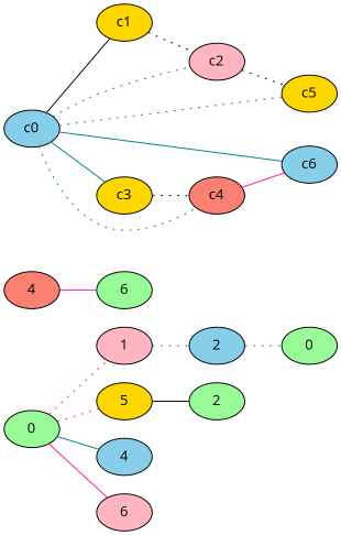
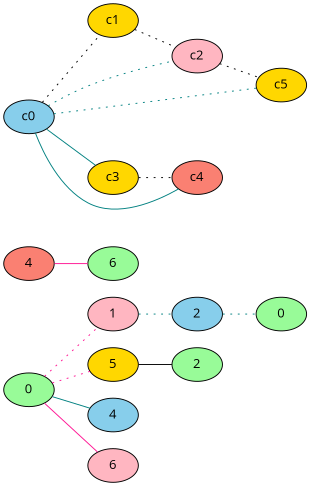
  graph {
    fontname="Open Sans"
    rankdir=LR
    node [fillcolor=palegreen fontname="Open Sans" style=filled]
    edge [color=teal fontname="Open Sans" style=dotted]
    n1 [label=0]
    n2 [fillcolor=lightpink label=1]
    n3 [fillcolor=gold label=5]
    n4 [fillcolor=skyblue label=4]
    n5 [fillcolor=lightpink label=6]
    n6 [fillcolor=skyblue label=2]
    n7 [label=2]
    n8 [label=0]
    n9 [fillcolor=salmon label=4]
    n10 [label=6]
    c0 [fillcolor=skyblue]
    c1 [fillcolor=gold]
    c2 [fillcolor=lightpink]
    c3 [fillcolor=gold]
    c4 [fillcolor=salmon]
    c5 [fillcolor=gold]
-   c6 [fillcolor=skyblue]
    n1 -- n2 [color=deeppink]
    n1 -- n3 [color=deeppink]
    n1 -- n4 [style=""]
    n1 -- n5 [color=deeppink style=""]
    n2 -- n6
    n3 -- n7 [color=black style=""]
    n6 -- n8
    n9 -- n10 [color=deeppink style=""]
-   c0 -- c1 [color=black style=solid]
+   c0 -- c1 [color=black]
    c0 -- c2
    c0 -- c3 [style=""]
-   c0 -- c4
+   c0 -- c4 [style=""]
    c0 -- c5
-   c0 -- c6 [style=""]
    c1 -- c2 [color=black]
    c2 -- c5 [color=black]
    c3 -- c4 [color=black]
-   c4 -- c6 [color=deeppink style=""]
  }
